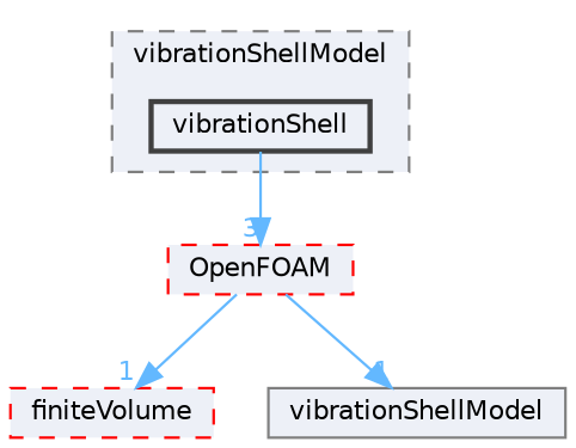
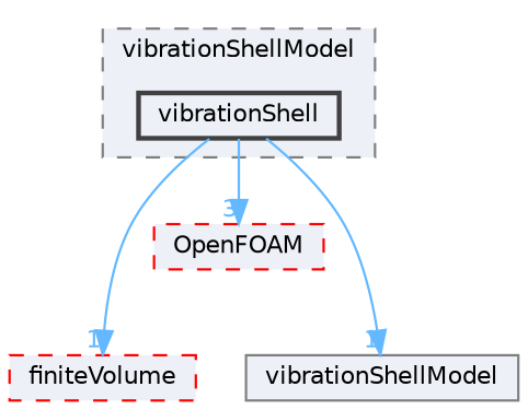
  digraph {
    compound=true
    node [color=red fillcolor="#edf0f7" fontname=Helvetica fontsize=10 shape=box style="filled,dashed"]
    edge [color=steelblue1 fontcolor=steelblue1 fontname=Helvetica fontsize=10 headlabel=1 labeldistance=1.5 labelfontname=Helvetica labelfontsize=10]
    n1 [color=grey25 height=0.2 label=vibrationShell style="filled,bold" width=0.4]
    n2 [height=0.2 label=finiteVolume width=0.4]
    n3 [color=grey50 height=0.2 label=vibrationShellModel style=filled width=0.4]
    n4 [height=0.2 label=OpenFOAM width=0.4]
    subgraph cluster_1 {
      bgcolor="#edf0f7"
      fontname=Helvetica
      fontsize=10
      label=vibrationShellModel
      pencolor=grey50
      style="filled,dashed"
      n1
    }
-   n4 -> n2
-   n4 -> n3
+   n1 -> n2
+   n1 -> n3
    n1 -> n4 [headlabel=3]
  }
